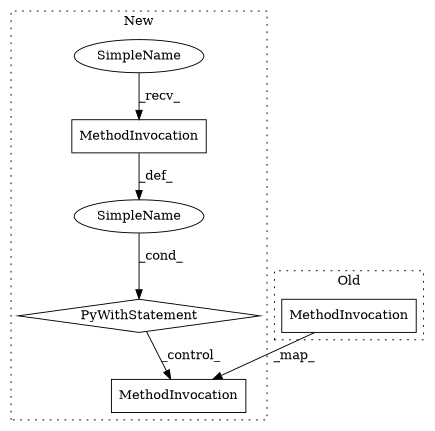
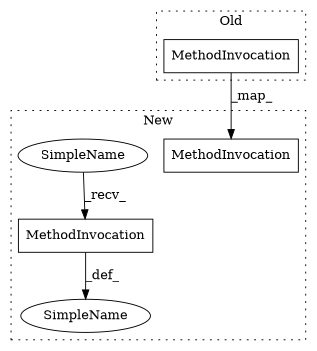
  digraph {
    node [a=32 l="28,1" shape=box]
    n1 [label=MethodInvocation s="444,521"]
    n2 [l=22 label=MethodInvocation s=412]
    n3 [a=42 l=14 label=SimpleName s=397 shape=ellipse]
    n4 [a=42 label=SimpleName shape=ellipse l=""]
-   n5 [a=104 l="10,2" label=PyWithStatement s="387,434" shape=diamond]
    n6 [label=MethodInvocation s="363,440"]
    subgraph cluster_1 {
      label=New
      style=dotted
      n1
      n2
      n3
      n4
-     n5
    }
    subgraph cluster_2 {
      label=Old
      style=dotted
      n6
    }
    n2 -> n4 [label=_def_]
    n3 -> n2 [label=_recv_]
-   n4 -> n5 [label=_cond_]
-   n5 -> n1 [label=_control_]
    n6 -> n1 [label=_map_]
  }
